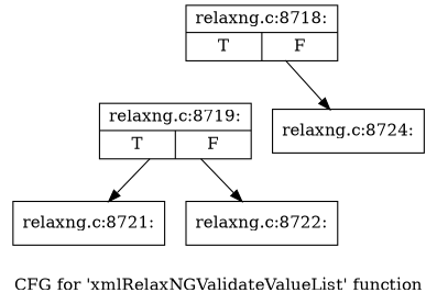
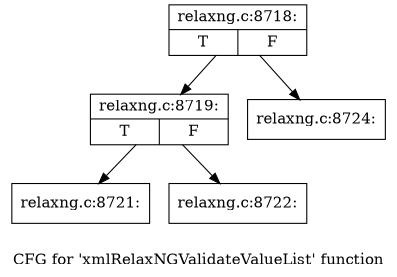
  digraph {
    label="CFG for 'xmlRelaxNGValidateValueList' function"
    node [shape=record]
    n1 [label="{relaxng.c:8718:|{<s0>T|<s1>F}}"]
    n2 [label="{relaxng.c:8719:|{<s0>T|<s1>F}}"]
    n3 [label="{relaxng.c:8724:}"]
    n4 [label="{relaxng.c:8721:}"]
    n5 [label="{relaxng.c:8722:}"]
+   n1 -> n2
    n1 -> n3
    n2 -> n4
    n2 -> n5
  }
